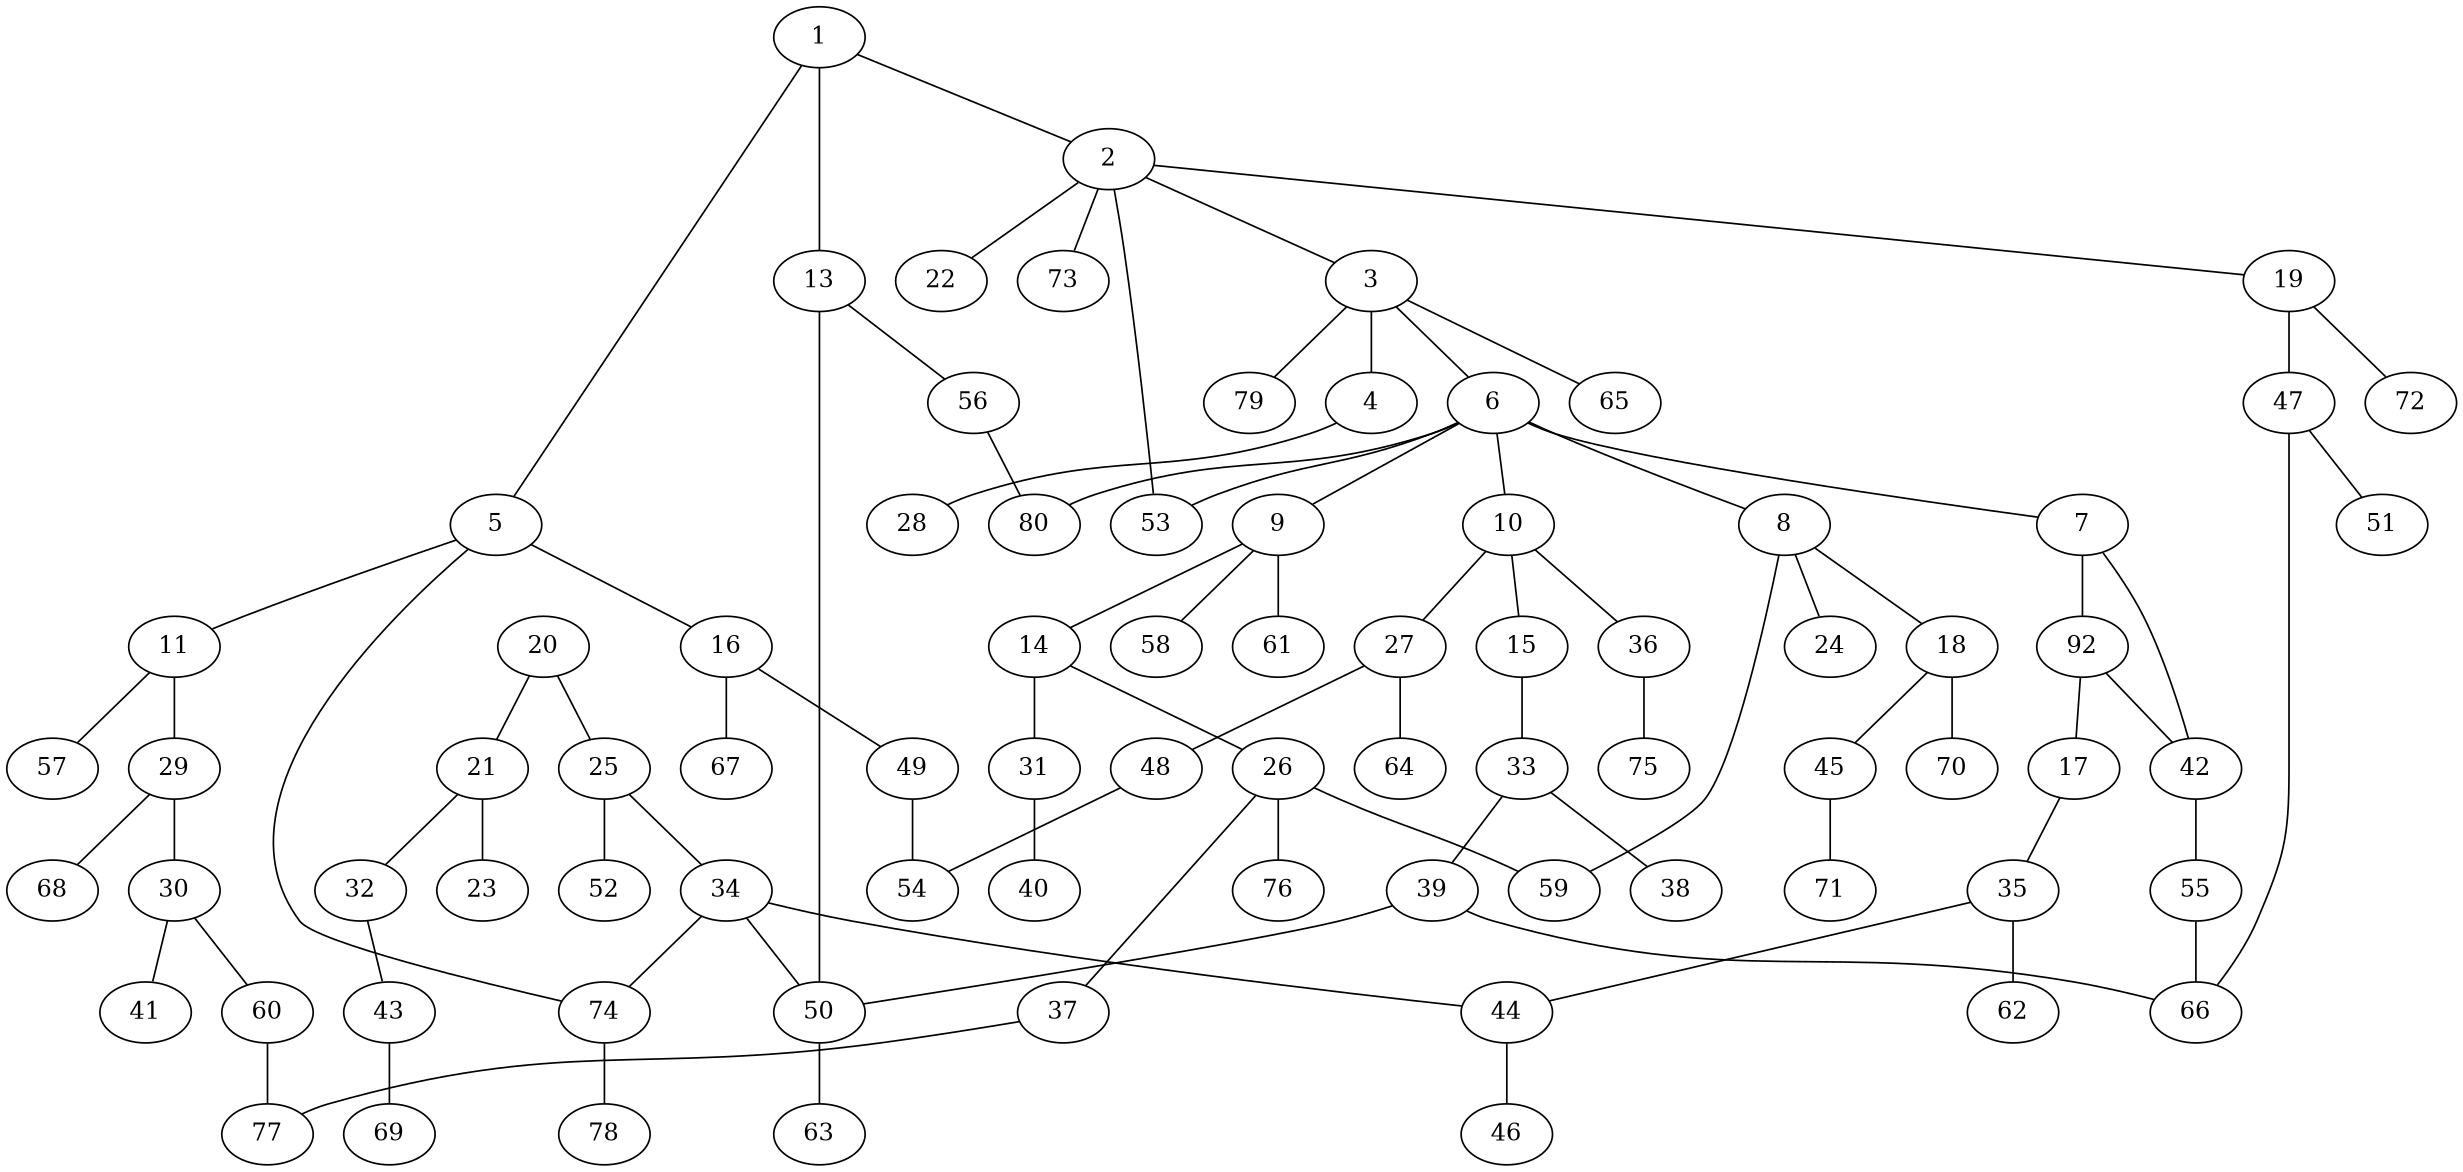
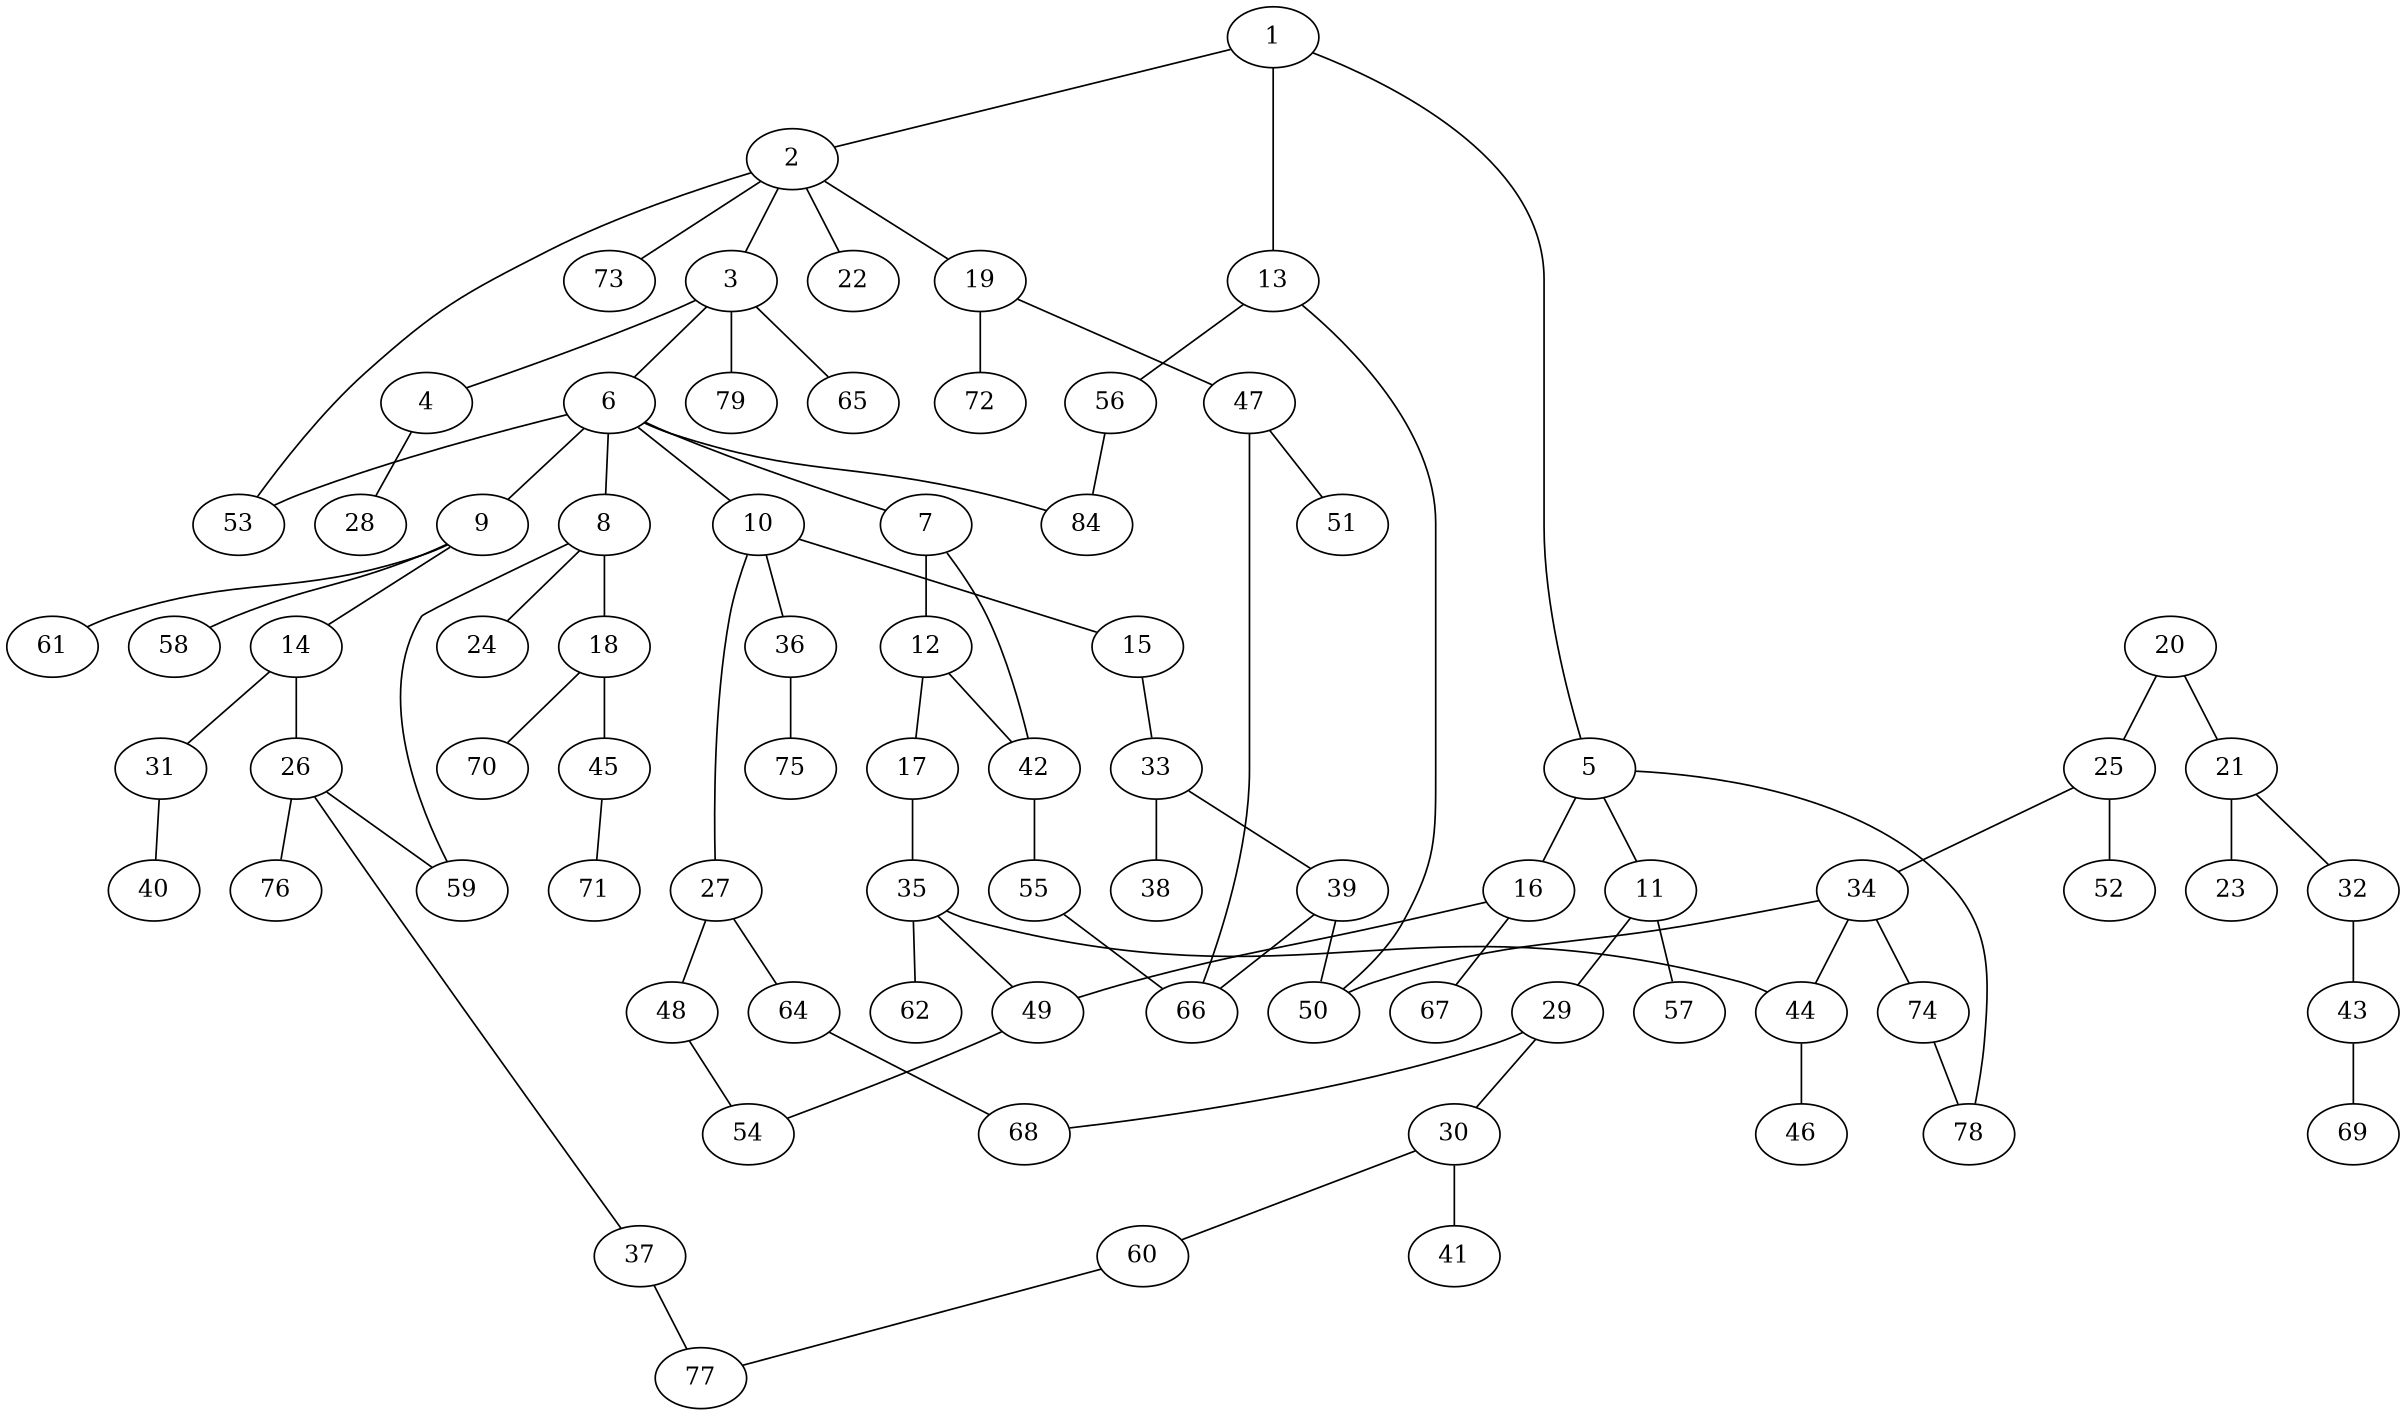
  graph {
    1
    2
    5
    13
    3
    19
    22
    53
    73
    11
    16
    74
    50
    56
    4
    6
    65
    79
    47
    72
    29
    30
    68
    57
    49
    67
    78
-   63
-   80
+   80 [label=84]
    28
    7
    8
    9
    10
    66
    51
    41
    60
-   12 [label=92]
+   12
    42
    18
    24
    59
    14
    58
    61
    15
    27
    36
    54
    17
    55
    45
    70
    26
    31
    20
    21
    25
    33
    48
    64
    75
    35
    71
    37
    76
    40
    23
    32
    34
    52
    38
    39
    44
    62
    77
    46
    43
    69
    1 -- 2
    1 -- 5
    1 -- 13
    2 -- 3
    2 -- 19
    2 -- 22
    2 -- 53
    2 -- 73
    5 -- 11
    5 -- 16
-   5 -- 74
+   5 -- 78
    13 -- 50
    13 -- 56
    3 -- 4
    3 -- 6
    3 -- 65
    3 -- 79
    19 -- 47
    19 -- 72
    11 -- 29
    11 -- 57
    16 -- 49
    16 -- 67
    74 -- 78
-   50 -- 63
    56 -- 80
    4 -- 28
    6 -- 53
    6 -- 80
    6 -- 7
    6 -- 8
    6 -- 9
    6 -- 10
    47 -- 66
    47 -- 51
    29 -- 30
    29 -- 68
    30 -- 41
    30 -- 60
    49 -- 54
    7 -- 12
    7 -- 42
    8 -- 18
    8 -- 24
    8 -- 59
    9 -- 14
    9 -- 58
    9 -- 61
    10 -- 15
    10 -- 27
    10 -- 36
    60 -- 77
    12 -- 42
    12 -- 17
    42 -- 55
    18 -- 45
    18 -- 70
    14 -- 26
    14 -- 31
    15 -- 33
    27 -- 48
    27 -- 64
    36 -- 75
    17 -- 35
    55 -- 66
    45 -- 71
    26 -- 59
    26 -- 37
    26 -- 76
    31 -- 40
    20 -- 21
    20 -- 25
    21 -- 23
    21 -- 32
    25 -- 34
    25 -- 52
    33 -- 38
    33 -- 39
    48 -- 54
+   64 -- 68
+   35 -- 49
    35 -- 44
    35 -- 62
    37 -- 77
    32 -- 43
    34 -- 74
    34 -- 50
    34 -- 44
    39 -- 50
    39 -- 66
    44 -- 46
    43 -- 69
  }
